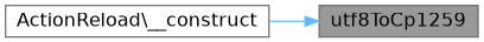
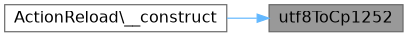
  digraph {
    rankdir=RL
    node [fontname=Helvetica fontsize=14 shape=box style=filled]
-   n1 [color=gray40 fillcolor=grey60 fontcolor=black height=0.2 label=utf8ToCp1259 width=0.4]
+   n1 [color=gray40 fillcolor=grey60 fontcolor=black height=0.2 label=utf8ToCp1252 width=0.4]
    n2 [color=grey40 fillcolor=white height=0.2 label="ActionReload\\__construct" width=0.4]
    n1 -> n2 [color=steelblue1 dir=back fontname=Helvetica fontsize=14 labelfontname=Helvetica labelfontsize=14 style=solid]
  }
